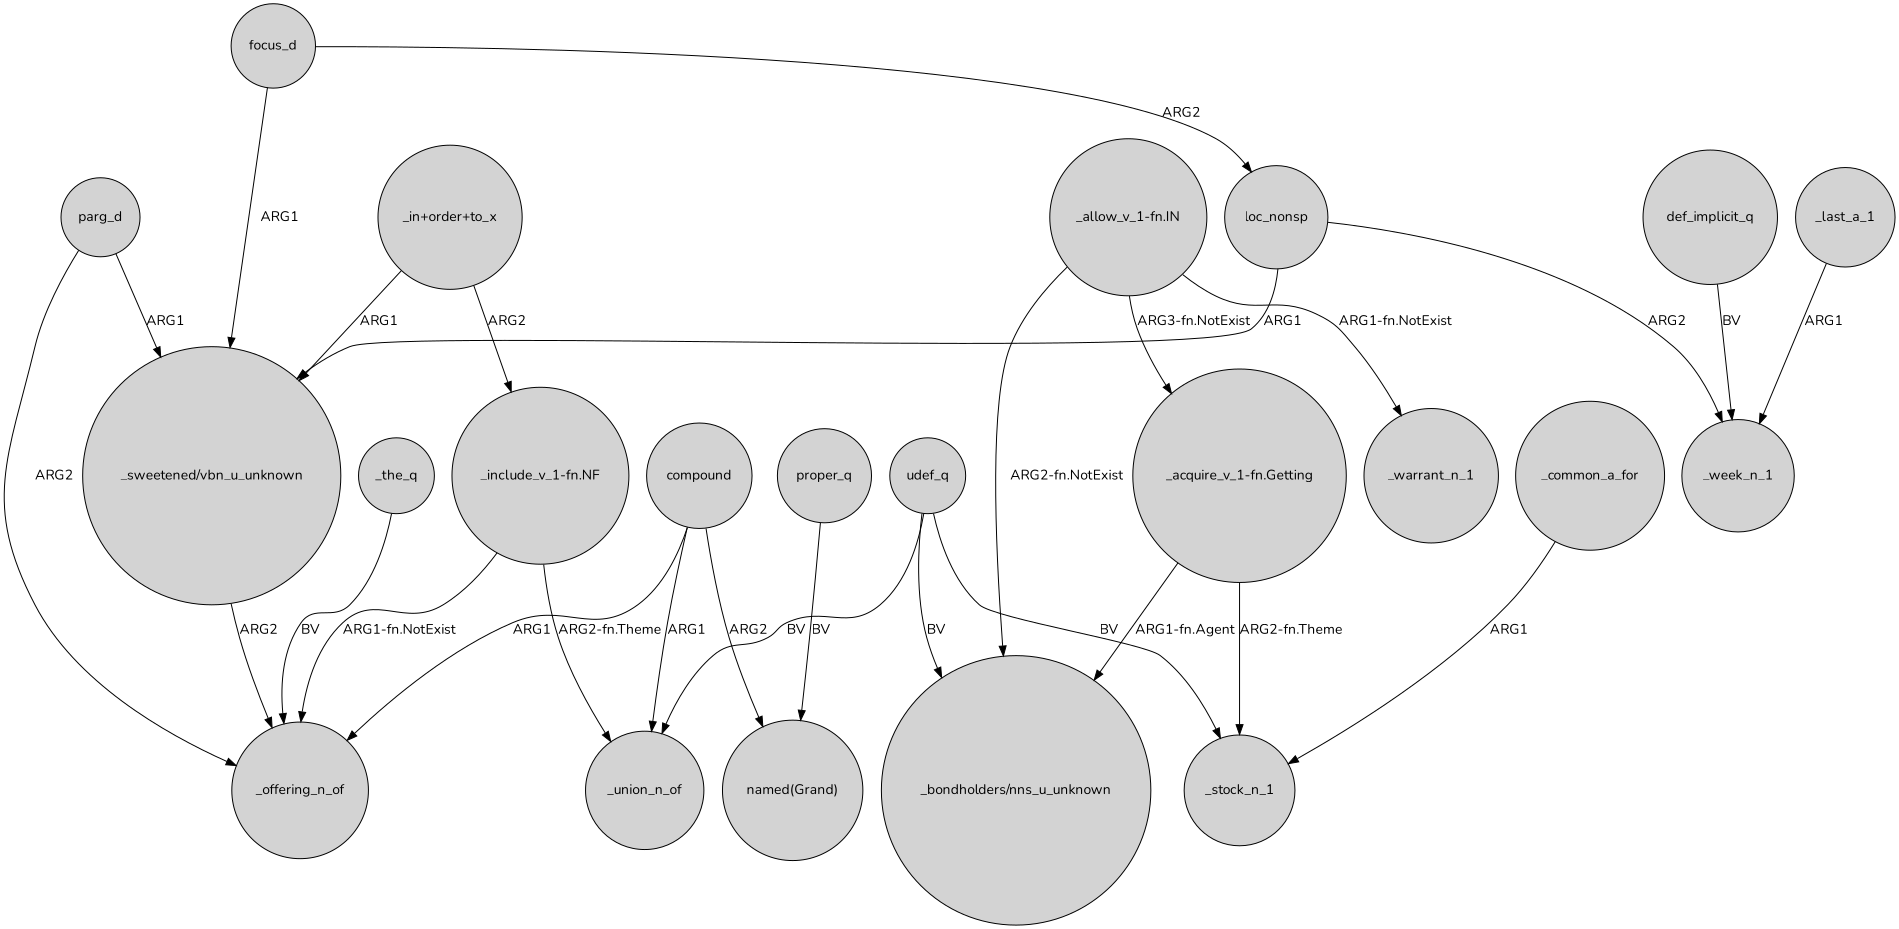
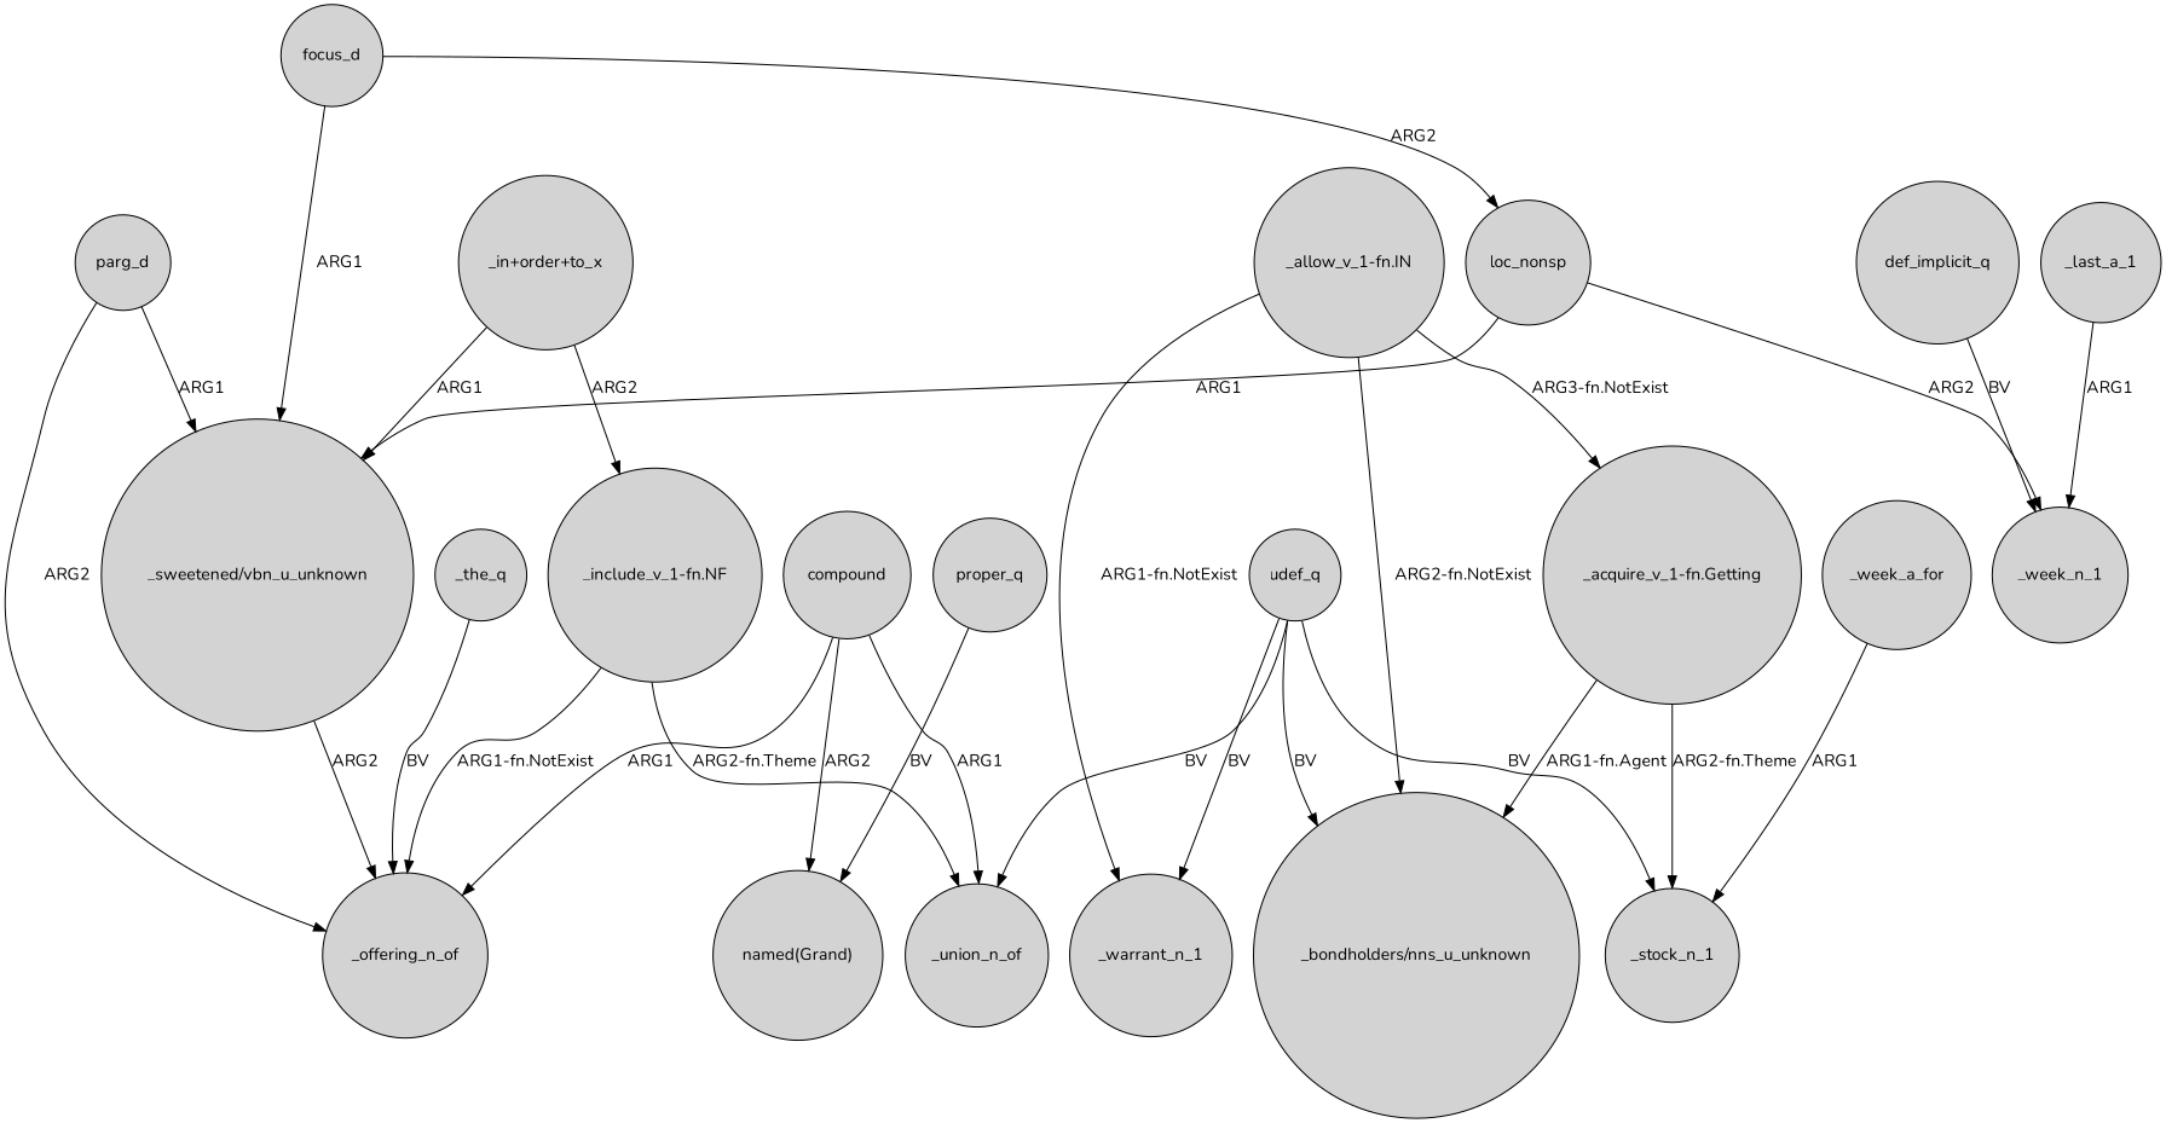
  digraph {
    fontname=Nunito
    node [fontname=Nunito shape=circle style=filled]
    edge [fontname=Nunito]
    focus_d
    loc_nonsp
    "_sweetened/vbn_u_unknown"
    _week_n_1
    _offering_n_of
    def_implicit_q
    proper_q
    "named(Grand)"
    "_allow_v_1-fn.IN"
    _warrant_n_1
    "_bondholders/nns_u_unknown"
    "_acquire_v_1-fn.Getting"
    _stock_n_1
    udef_q
    _union_n_of
    parg_d
    compound
    "_include_v_1-fn.NF"
    _last_a_1
    "_in+order+to_x"
-   _common_a_for
+   _common_a_for [label=_week_a_for]
    _the_q
    focus_d -> loc_nonsp [label=ARG2]
    focus_d -> "_sweetened/vbn_u_unknown" [label=ARG1]
    loc_nonsp -> "_sweetened/vbn_u_unknown" [label=ARG1]
    loc_nonsp -> _week_n_1 [label=ARG2]
    "_sweetened/vbn_u_unknown" -> _offering_n_of [label=ARG2]
    def_implicit_q -> _week_n_1 [label=BV]
    proper_q -> "named(Grand)" [label=BV]
    "_allow_v_1-fn.IN" -> _warrant_n_1 [label="ARG1-fn.NotExist"]
    "_allow_v_1-fn.IN" -> "_bondholders/nns_u_unknown" [label="ARG2-fn.NotExist"]
    "_allow_v_1-fn.IN" -> "_acquire_v_1-fn.Getting" [label="ARG3-fn.NotExist"]
    "_acquire_v_1-fn.Getting" -> "_bondholders/nns_u_unknown" [label="ARG1-fn.Agent"]
    "_acquire_v_1-fn.Getting" -> _stock_n_1 [label="ARG2-fn.Theme"]
+   udef_q -> _warrant_n_1 [label=BV]
    udef_q -> "_bondholders/nns_u_unknown" [label=BV]
    udef_q -> _stock_n_1 [label=BV]
    udef_q -> _union_n_of [label=BV]
    parg_d -> "_sweetened/vbn_u_unknown" [label=ARG1]
    parg_d -> _offering_n_of [label=ARG2]
    compound -> _offering_n_of [label=ARG1]
    compound -> "named(Grand)" [label=ARG2]
    compound -> _union_n_of [label=ARG1]
    "_include_v_1-fn.NF" -> _offering_n_of [label="ARG1-fn.NotExist"]
    "_include_v_1-fn.NF" -> _union_n_of [label="ARG2-fn.Theme"]
    _last_a_1 -> _week_n_1 [label=ARG1]
    "_in+order+to_x" -> "_sweetened/vbn_u_unknown" [label=ARG1]
    "_in+order+to_x" -> "_include_v_1-fn.NF" [label=ARG2]
    _common_a_for -> _stock_n_1 [label=ARG1]
    _the_q -> _offering_n_of [label=BV]
  }
